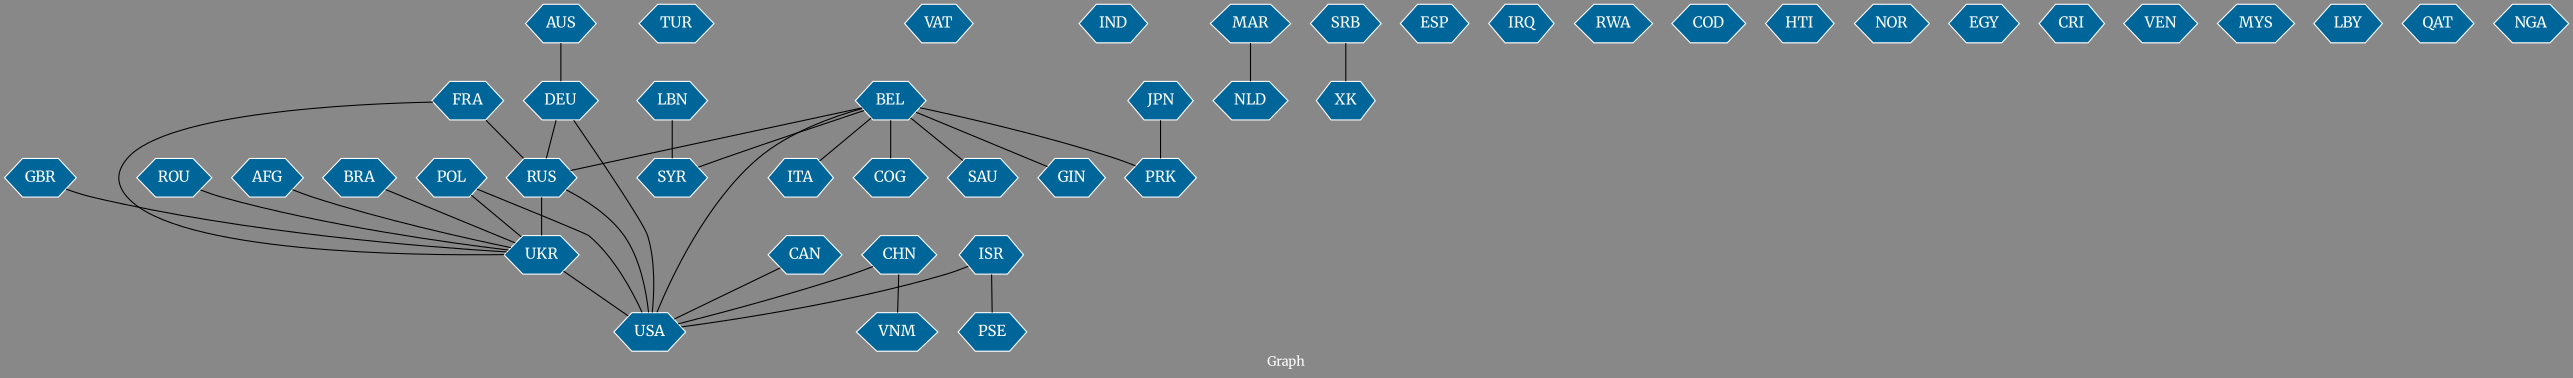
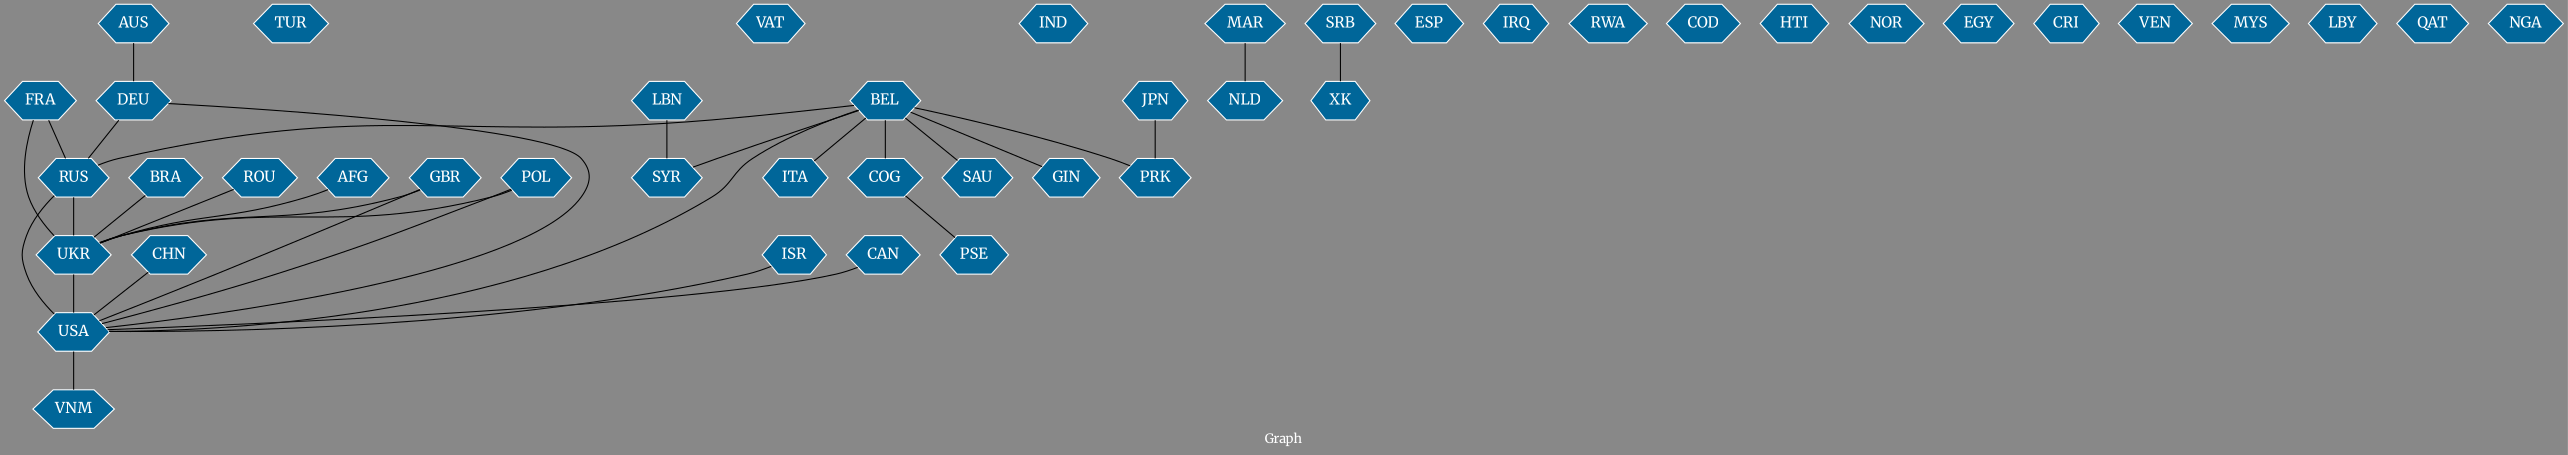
  graph {
    bgcolor="#888888"
    fontcolor=white
    fontname=Merriweather
    fontsize=12
    label="Graph"
    node [color=white fillcolor="#006699" fontcolor=white fontname=Merriweather shape=hexagon style=filled]
    edge [arrowhead=open color=black fontcolor=white fontname=Merriweather fontsize=12 weight=1]
    n1 [label=RUS]
    n2 [label=USA]
    n3 [label=UKR]
    n4 [label=VNM]
    n5 [label=FRA]
    n6 [label=BRA]
    n7 [label=TUR]
    n8 [label=VAT]
    n9 [label=SYR]
    n10 [label=CHN]
    n11 [label=BEL]
    n12 [label=ITA]
    n13 [label=COG]
    n14 [label=SAU]
    n15 [label=GIN]
    n16 [label=PRK]
    n17 [label=DEU]
    n18 [label=IND]
    n19 [label=GBR]
    n20 [label=PSE]
    n21 [label=AUS]
    n22 [label=MAR]
    n23 [label=NLD]
    n24 [label=JPN]
    n25 [label=SRB]
    n26 [label=XK]
    n27 [label=POL]
    n28 [label=ROU]
    n29 [label=ESP]
    n30 [label=IRQ]
    n31 [label=RWA]
    n32 [label=COD]
    n33 [label=HTI]
    n34 [label=NOR]
    n35 [label=EGY]
    n36 [label=ISR]
    n37 [label=LBN]
    n38 [label=CRI]
    n39 [label=AFG]
    n40 [label=VEN]
    n41 [label=MYS]
    n42 [label=CAN]
    n43 [label=LBY]
    n44 [label=QAT]
    n45 [label=NGA]
    n1 -- n2 [weight=21]
    n1 -- n3 [weight=89]
-   n10 -- n4
+   n2 -- n4
    n3 -- n2 [weight=14]
    n5 -- n1 [weight=3]
    n5 -- n3 [weight=2]
    n6 -- n3 [weight=4]
    n10 -- n2
    n11 -- n1
    n11 -- n2 [weight=5]
    n11 -- n9
    n11 -- n12 [weight=2]
    n11 -- n13
    n11 -- n14 [weight=2]
    n11 -- n15
    n11 -- n16 [weight=6]
    n17 -- n1 [weight=2]
    n17 -- n2
+   n19 -- n2
    n19 -- n3
    n21 -- n17
    n22 -- n23
    n24 -- n16
    n25 -- n26
    n27 -- n2
    n27 -- n3 [weight=3]
    n28 -- n3 [weight=2]
    n36 -- n2
-   n36 -- n20
+   n13 -- n20
    n37 -- n9
    n39 -- n3
    n42 -- n2
  }
